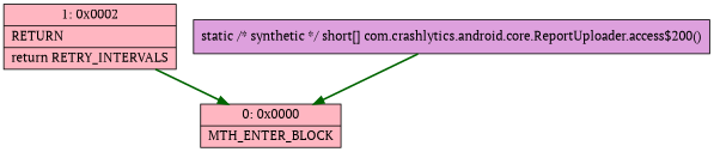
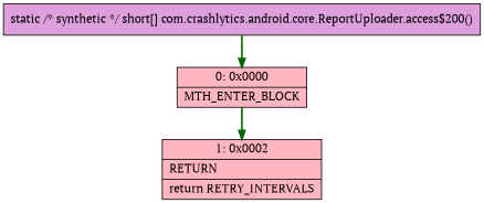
  digraph {
    fontname="PT Serif"
    node [shape=record style=filled fillcolor=lightpink fontname="PT Serif"]
    edge [color=darkgreen style=bold fontname="PT Serif"]
    n1 [label="{0\:\ 0x0000|MTH_ENTER_BLOCK\l}"]
    n2 [label="{1\:\ 0x0002|RETURN\l|return RETRY_INTERVALS\l}"]
    n3 [label="{static \/* synthetic *\/ short[] com.crashlytics.android.core.ReportUploader.access$200() }" fillcolor=plum]
-   n2 -> n1
+   n1 -> n2
    n3 -> n1
  }
